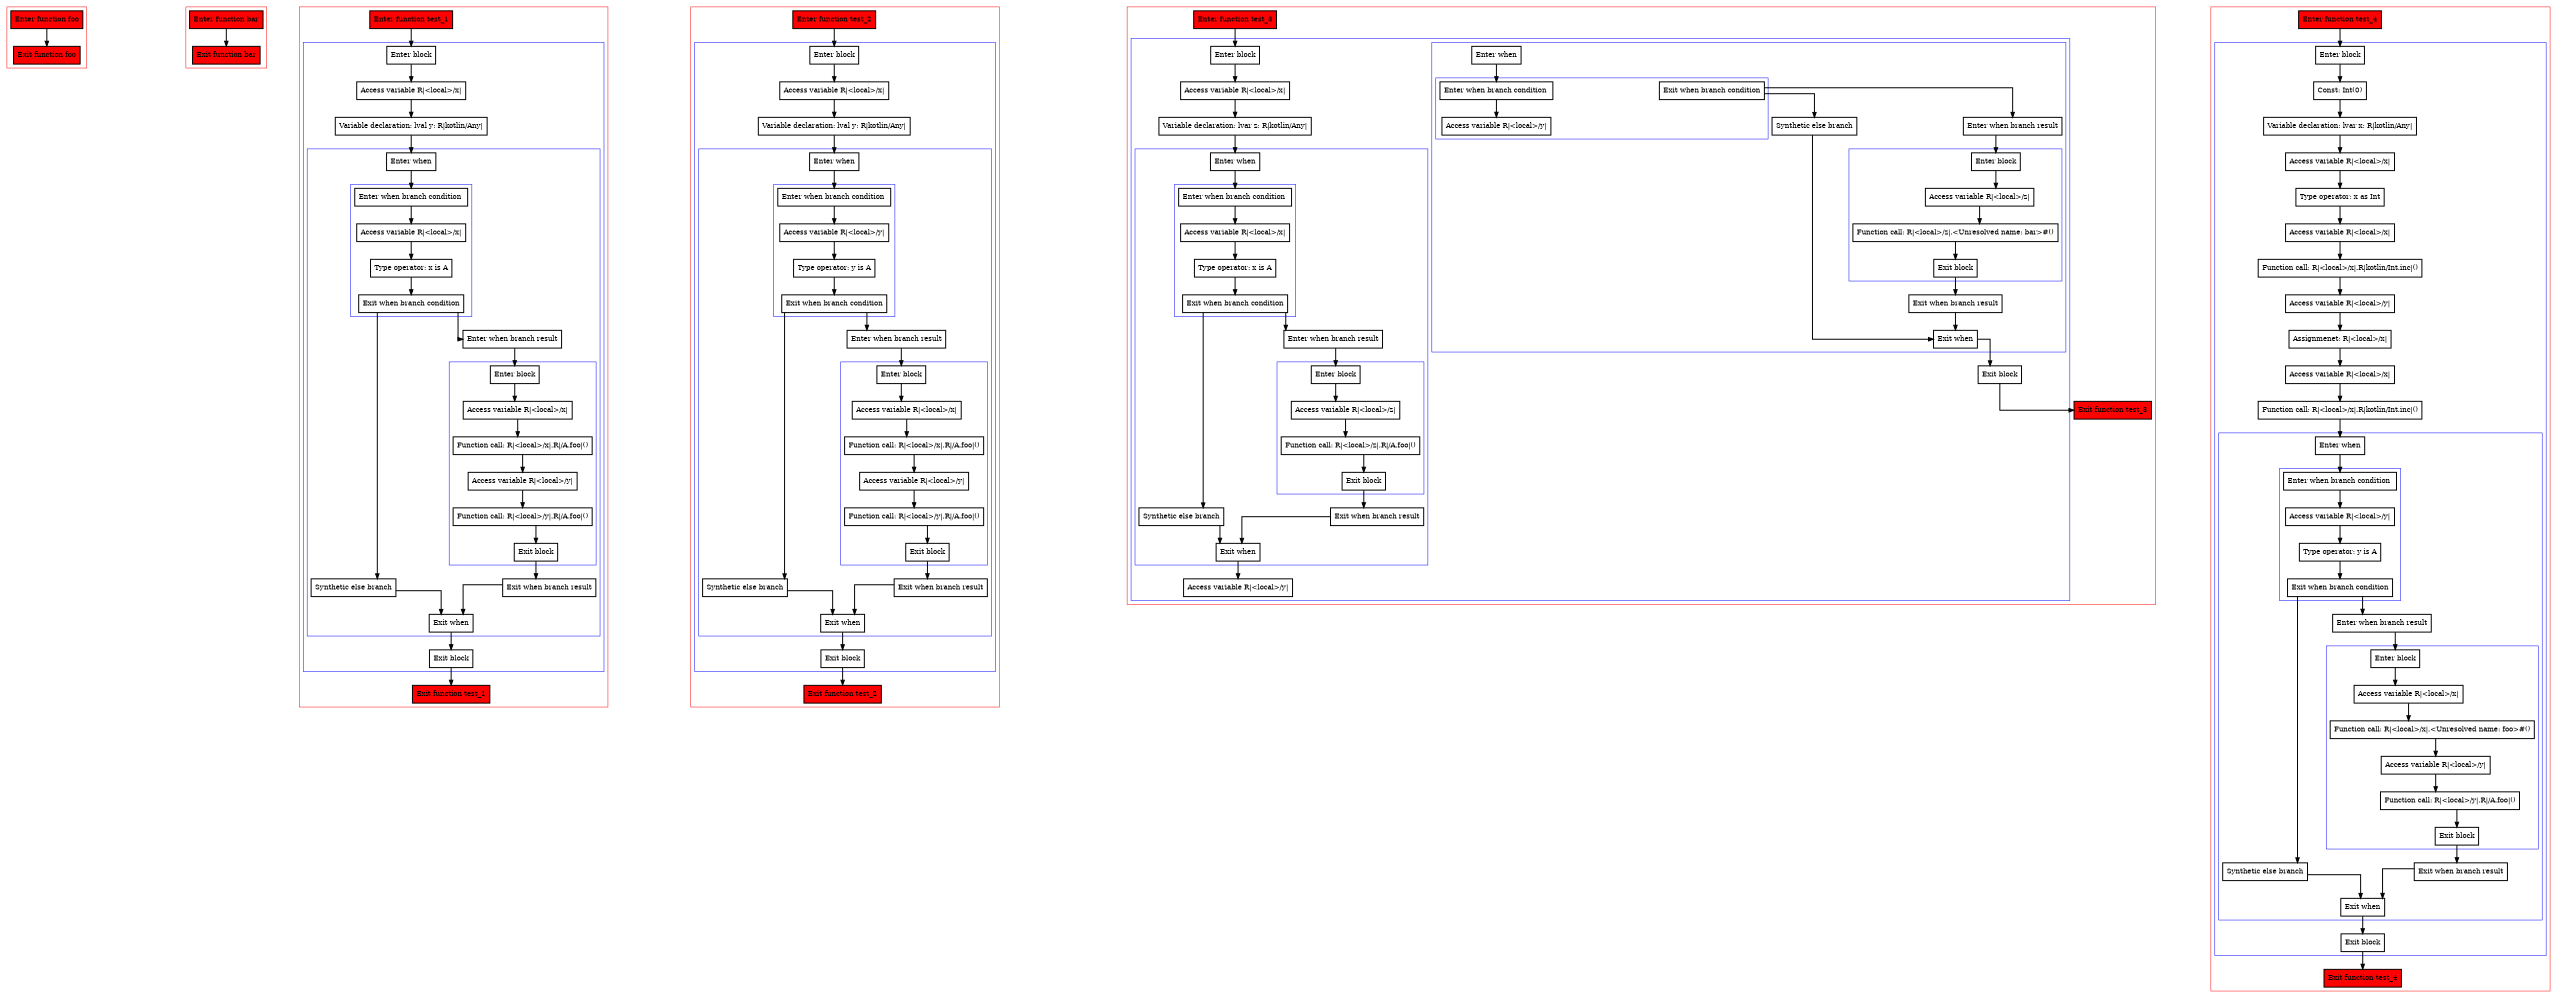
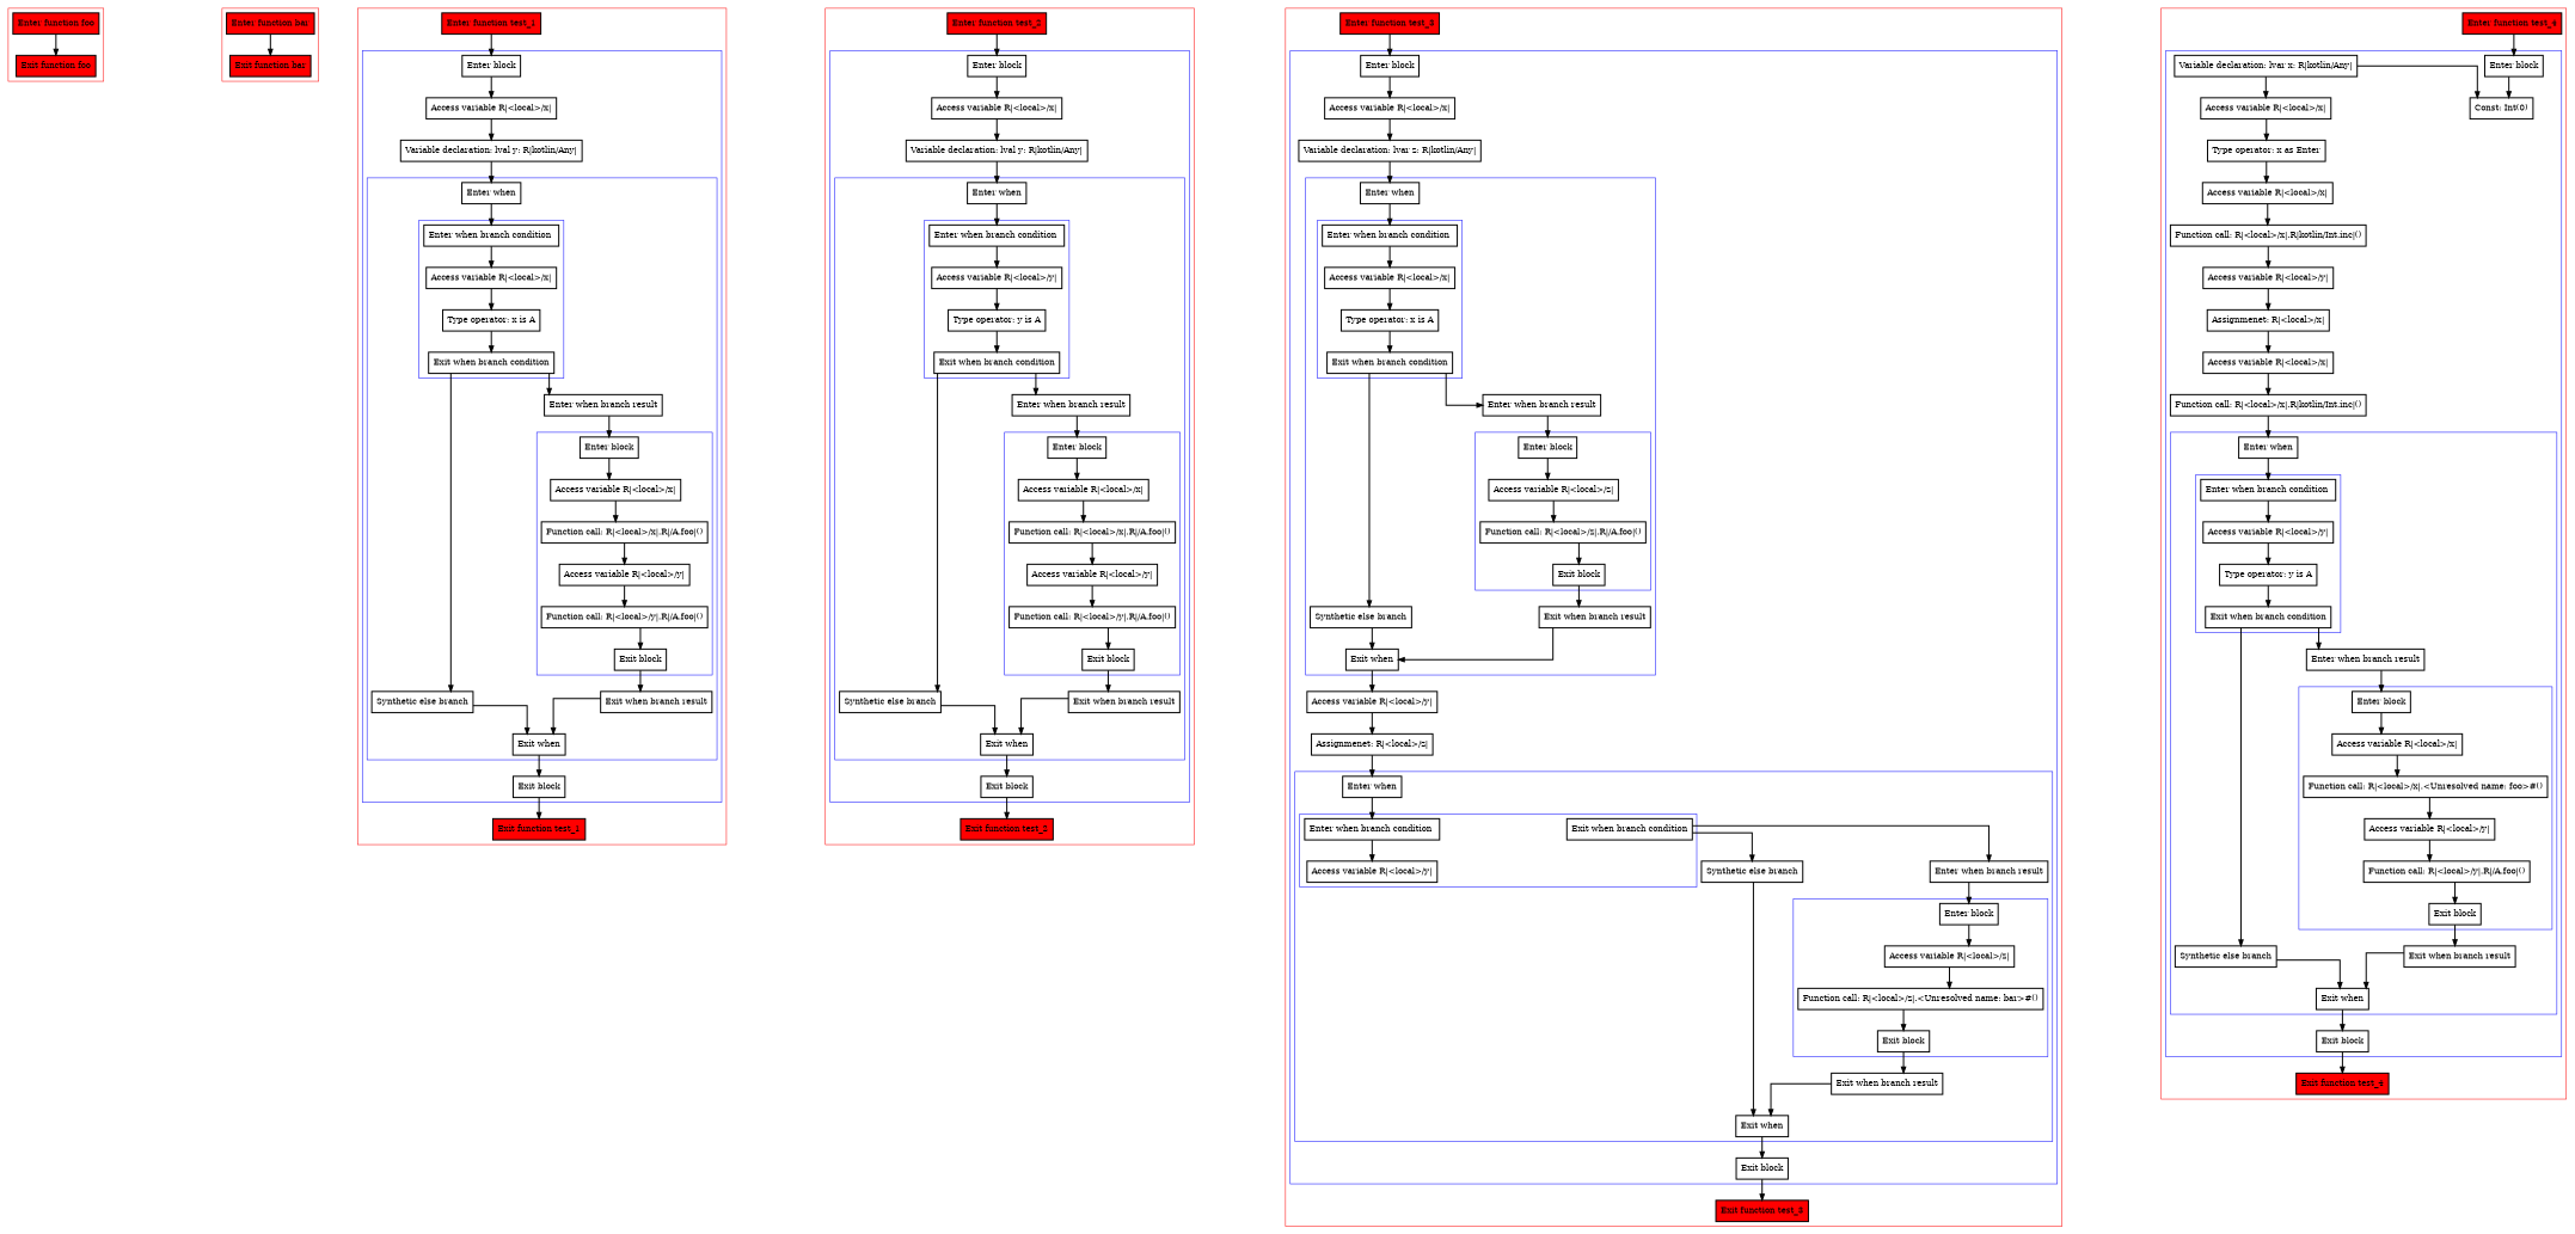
  digraph {
    nodesep=3
    splines=ortho
    node [penwidth=2 shape=box]
    edge [penwidth=2]
    n1 [fillcolor=red label="Enter function foo" style=filled]
    n2 [fillcolor=red label="Exit function foo" style=filled]
    n3 [fillcolor=red label="Enter function bar" style=filled]
    n4 [fillcolor=red label="Exit function bar" style=filled]
    n5 [label="Enter when branch condition "]
    n6 [label="Access variable R|<local>/x|"]
    n7 [label="Type operator: x is A"]
    n8 [label="Exit when branch condition"]
    n9 [label="Enter block"]
    n10 [label="Access variable R|<local>/x|"]
    n11 [label="Function call: R|<local>/x|.R|/A.foo|()"]
    n12 [label="Access variable R|<local>/y|"]
    n13 [label="Function call: R|<local>/y|.R|/A.foo|()"]
    n14 [label="Exit block"]
    n15 [label="Enter when"]
    n16 [label="Synthetic else branch"]
    n17 [label="Enter when branch result"]
    n18 [label="Exit when branch result"]
    n19 [label="Exit when"]
    n20 [label="Enter block"]
    n21 [label="Access variable R|<local>/x|"]
    n22 [label="Variable declaration: lval y: R|kotlin/Any|"]
    n23 [label="Exit block"]
    n24 [fillcolor=red label="Enter function test_1" style=filled]
    n25 [fillcolor=red label="Exit function test_1" style=filled]
    n26 [label="Enter when branch condition "]
    n27 [label="Access variable R|<local>/y|"]
    n28 [label="Type operator: y is A"]
    n29 [label="Exit when branch condition"]
    n30 [label="Enter block"]
    n31 [label="Access variable R|<local>/x|"]
    n32 [label="Function call: R|<local>/x|.R|/A.foo|()"]
    n33 [label="Access variable R|<local>/y|"]
    n34 [label="Function call: R|<local>/y|.R|/A.foo|()"]
    n35 [label="Exit block"]
    n36 [label="Enter when"]
    n37 [label="Synthetic else branch"]
    n38 [label="Enter when branch result"]
    n39 [label="Exit when branch result"]
    n40 [label="Exit when"]
    n41 [label="Enter block"]
    n42 [label="Access variable R|<local>/x|"]
    n43 [label="Variable declaration: lval y: R|kotlin/Any|"]
    n44 [label="Exit block"]
    n45 [fillcolor=red label="Enter function test_2" style=filled]
    n46 [fillcolor=red label="Exit function test_2" style=filled]
    n47 [label="Enter when branch condition "]
    n48 [label="Access variable R|<local>/x|"]
    n49 [label="Type operator: x is A"]
    n50 [label="Exit when branch condition"]
    n51 [label="Enter block"]
    n52 [label="Access variable R|<local>/z|"]
    n53 [label="Function call: R|<local>/z|.R|/A.foo|()"]
    n54 [label="Exit block"]
    n55 [label="Enter when"]
    n56 [label="Synthetic else branch"]
    n57 [label="Enter when branch result"]
    n58 [label="Exit when branch result"]
    n59 [label="Exit when"]
    n60 [label="Enter when branch condition "]
    n61 [label="Access variable R|<local>/y|"]
    n62 [label="Exit when branch condition"]
    n63 [label="Enter block"]
    n64 [label="Access variable R|<local>/z|"]
    n65 [label="Function call: R|<local>/z|.<Unresolved name: bar>#()"]
    n66 [label="Exit block"]
    n67 [label="Enter when"]
    n68 [label="Synthetic else branch"]
    n69 [label="Enter when branch result"]
    n70 [label="Exit when branch result"]
    n71 [label="Exit when"]
    n72 [label="Enter block"]
    n73 [label="Access variable R|<local>/x|"]
    n74 [label="Variable declaration: lvar z: R|kotlin/Any|"]
    n75 [label="Access variable R|<local>/y|"]
+   n76 [label="Assignmenet: R|<local>/z|"]
    n77 [label="Exit block"]
    n78 [fillcolor=red label="Enter function test_3" style=filled]
    n79 [fillcolor=red label="Exit function test_3" style=filled]
    n80 [label="Enter when branch condition "]
    n81 [label="Access variable R|<local>/y|"]
    n82 [label="Type operator: y is A"]
    n83 [label="Exit when branch condition"]
    n84 [label="Enter block"]
    n85 [label="Access variable R|<local>/x|"]
    n86 [label="Function call: R|<local>/x|.<Unresolved name: foo>#()"]
    n87 [label="Access variable R|<local>/y|"]
    n88 [label="Function call: R|<local>/y|.R|/A.foo|()"]
    n89 [label="Exit block"]
    n90 [label="Enter when"]
    n91 [label="Synthetic else branch"]
    n92 [label="Enter when branch result"]
    n93 [label="Exit when branch result"]
    n94 [label="Exit when"]
    n95 [label="Enter block"]
    n96 [label="Const: Int(0)"]
    n97 [label="Variable declaration: lvar x: R|kotlin/Any|"]
    n98 [label="Access variable R|<local>/x|"]
-   n99 [label="Type operator: x as Int"]
+   n99 [label="Type operator: x as Enter"]
    n100 [label="Access variable R|<local>/x|"]
    n101 [label="Function call: R|<local>/x|.R|kotlin/Int.inc|()"]
    n102 [label="Access variable R|<local>/y|"]
    n103 [label="Assignmenet: R|<local>/x|"]
    n104 [label="Access variable R|<local>/x|"]
    n105 [label="Function call: R|<local>/x|.R|kotlin/Int.inc|()"]
    n106 [label="Exit block"]
    n107 [fillcolor=red label="Enter function test_4" style=filled]
    n108 [fillcolor=red label="Exit function test_4" style=filled]
    subgraph cluster_1 {
      color=red
      n1
      n2
    }
    subgraph cluster_2 {
      color=red
      n3
      n4
    }
    subgraph cluster_3 {
      color=red
      n24
      n25
      subgraph cluster_4 {
        color=blue
        n20
        n21
        n22
        n23
        subgraph cluster_5 {
          color=blue
          n15
          n16
          n17
          n18
          n19
          subgraph cluster_6 {
            color=blue
            n5
            n6
            n7
            n8
          }
          subgraph cluster_7 {
            color=blue
            n9
            n10
            n11
            n12
            n13
            n14
          }
        }
      }
    }
    subgraph cluster_8 {
      color=red
      n45
      n46
      subgraph cluster_9 {
        color=blue
        n41
        n42
        n43
        n44
        subgraph cluster_10 {
          color=blue
          n36
          n37
          n38
          n39
          n40
          subgraph cluster_11 {
            color=blue
            n26
            n27
            n28
            n29
          }
          subgraph cluster_12 {
            color=blue
            n30
            n31
            n32
            n33
            n34
            n35
          }
        }
      }
    }
    subgraph cluster_13 {
      color=red
      n78
      n79
      subgraph cluster_14 {
        color=blue
        n72
        n73
        n74
        n75
+       n76
        n77
        subgraph cluster_15 {
          color=blue
          n55
          n56
          n57
          n58
          n59
          subgraph cluster_16 {
            color=blue
            n47
            n48
            n49
            n50
          }
          subgraph cluster_17 {
            color=blue
            n51
            n52
            n53
            n54
          }
        }
        subgraph cluster_18 {
          color=blue
          n67
          n68
          n69
          n70
          n71
          subgraph cluster_19 {
            color=blue
            n60
            n61
            n62
          }
          subgraph cluster_20 {
            color=blue
            n63
            n64
            n65
            n66
          }
        }
      }
    }
    subgraph cluster_21 {
      color=red
      n107
      n108
      subgraph cluster_22 {
        color=blue
        n95
        n96
        n97
        n98
        n99
        n100
        n101
        n102
        n103
        n104
        n105
        n106
        subgraph cluster_23 {
          color=blue
          n90
          n91
          n92
          n93
          n94
          subgraph cluster_24 {
            color=blue
            n80
            n81
            n82
            n83
          }
          subgraph cluster_25 {
            color=blue
            n84
            n85
            n86
            n87
            n88
            n89
          }
        }
      }
    }
    n1 -> n2
    n3 -> n4
    n5 -> n6
    n6 -> n7
    n7 -> n8
    n8 -> n16
    n8 -> n17
    n9 -> n10
    n10 -> n11
    n11 -> n12
    n12 -> n13
    n13 -> n14
    n14 -> n18
    n15 -> n5
    n16 -> n19
    n17 -> n9
    n18 -> n19
    n19 -> n23
    n20 -> n21
    n21 -> n22
    n22 -> n15
    n23 -> n25
    n24 -> n20
    n26 -> n27
    n27 -> n28
    n28 -> n29
    n29 -> n37
    n29 -> n38
    n30 -> n31
    n31 -> n32
    n32 -> n33
    n33 -> n34
    n34 -> n35
    n35 -> n39
    n36 -> n26
    n37 -> n40
    n38 -> n30
    n39 -> n40
    n40 -> n44
    n41 -> n42
    n42 -> n43
    n43 -> n36
    n44 -> n46
    n45 -> n41
    n47 -> n48
    n48 -> n49
    n49 -> n50
    n50 -> n56
    n50 -> n57
    n51 -> n52
    n52 -> n53
    n53 -> n54
    n54 -> n58
    n55 -> n47
    n56 -> n59
    n57 -> n51
    n58 -> n59
    n59 -> n75
    n60 -> n61
    n62 -> n68
    n62 -> n69
    n63 -> n64
    n64 -> n65
    n65 -> n66
    n66 -> n70
    n67 -> n60
    n68 -> n71
    n69 -> n63
    n70 -> n71
    n71 -> n77
    n72 -> n73
    n73 -> n74
    n74 -> n55
+   n75 -> n76
+   n76 -> n67
    n77 -> n79
    n78 -> n72
    n80 -> n81
    n81 -> n82
    n82 -> n83
    n83 -> n91
    n83 -> n92
    n84 -> n85
    n85 -> n86
    n86 -> n87
    n87 -> n88
    n88 -> n89
    n89 -> n93
    n90 -> n80
    n91 -> n94
    n92 -> n84
    n93 -> n94
    n94 -> n106
    n95 -> n96
-   n96 -> n97
+   n97 -> n96
    n97 -> n98
    n98 -> n99
    n99 -> n100
    n100 -> n101
    n101 -> n102
    n102 -> n103
    n103 -> n104
    n104 -> n105
    n105 -> n90
    n106 -> n108
    n107 -> n95
  }
